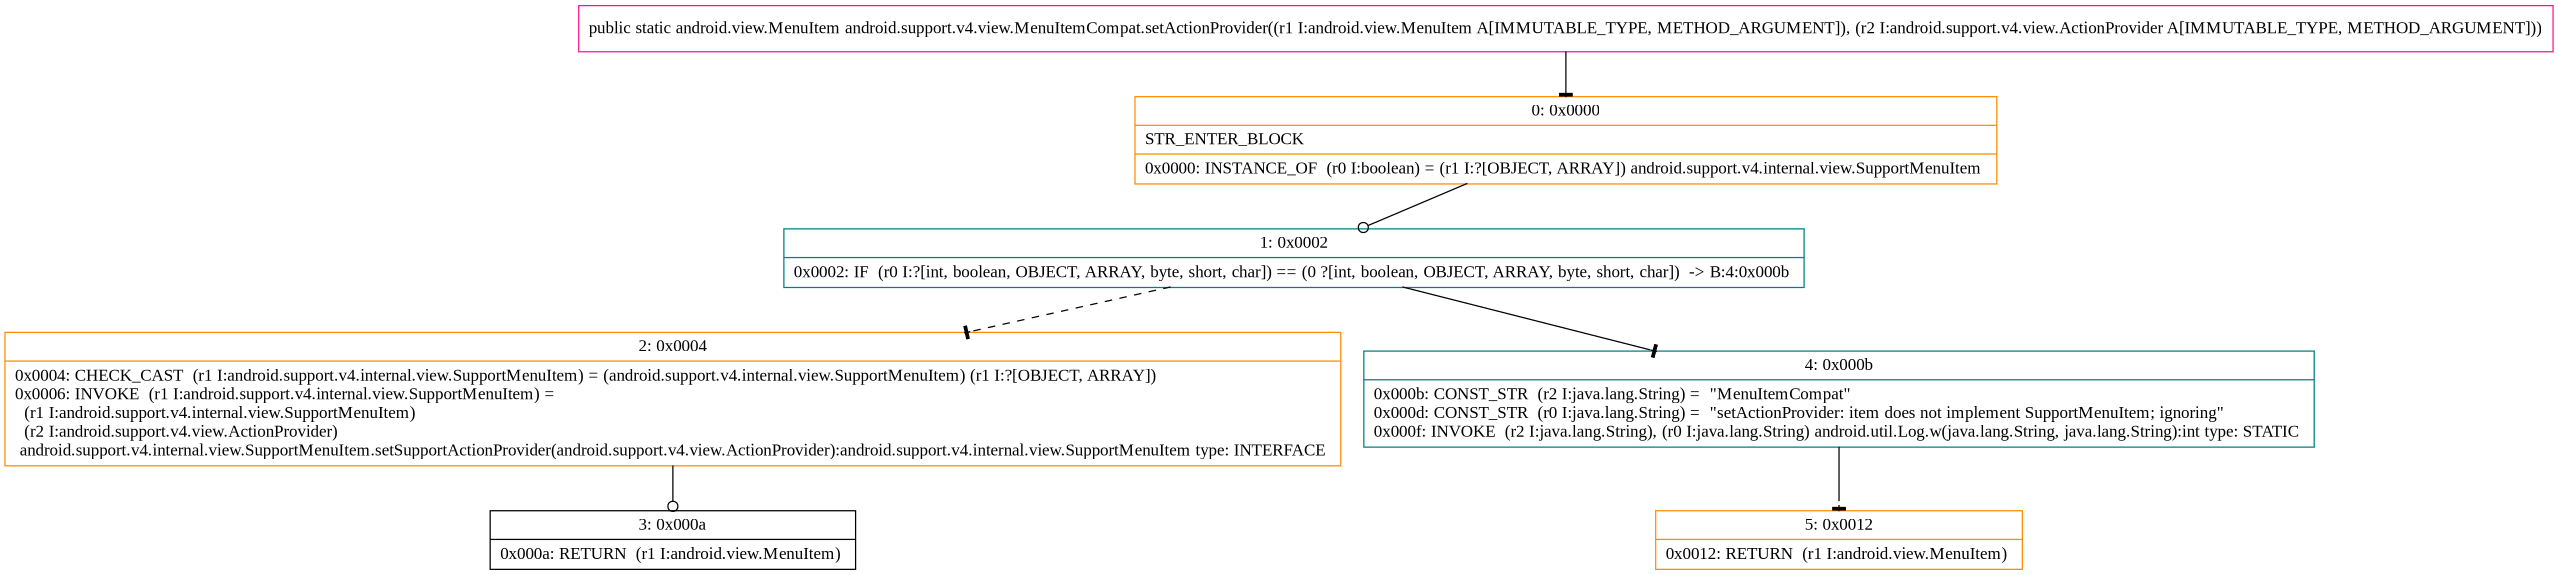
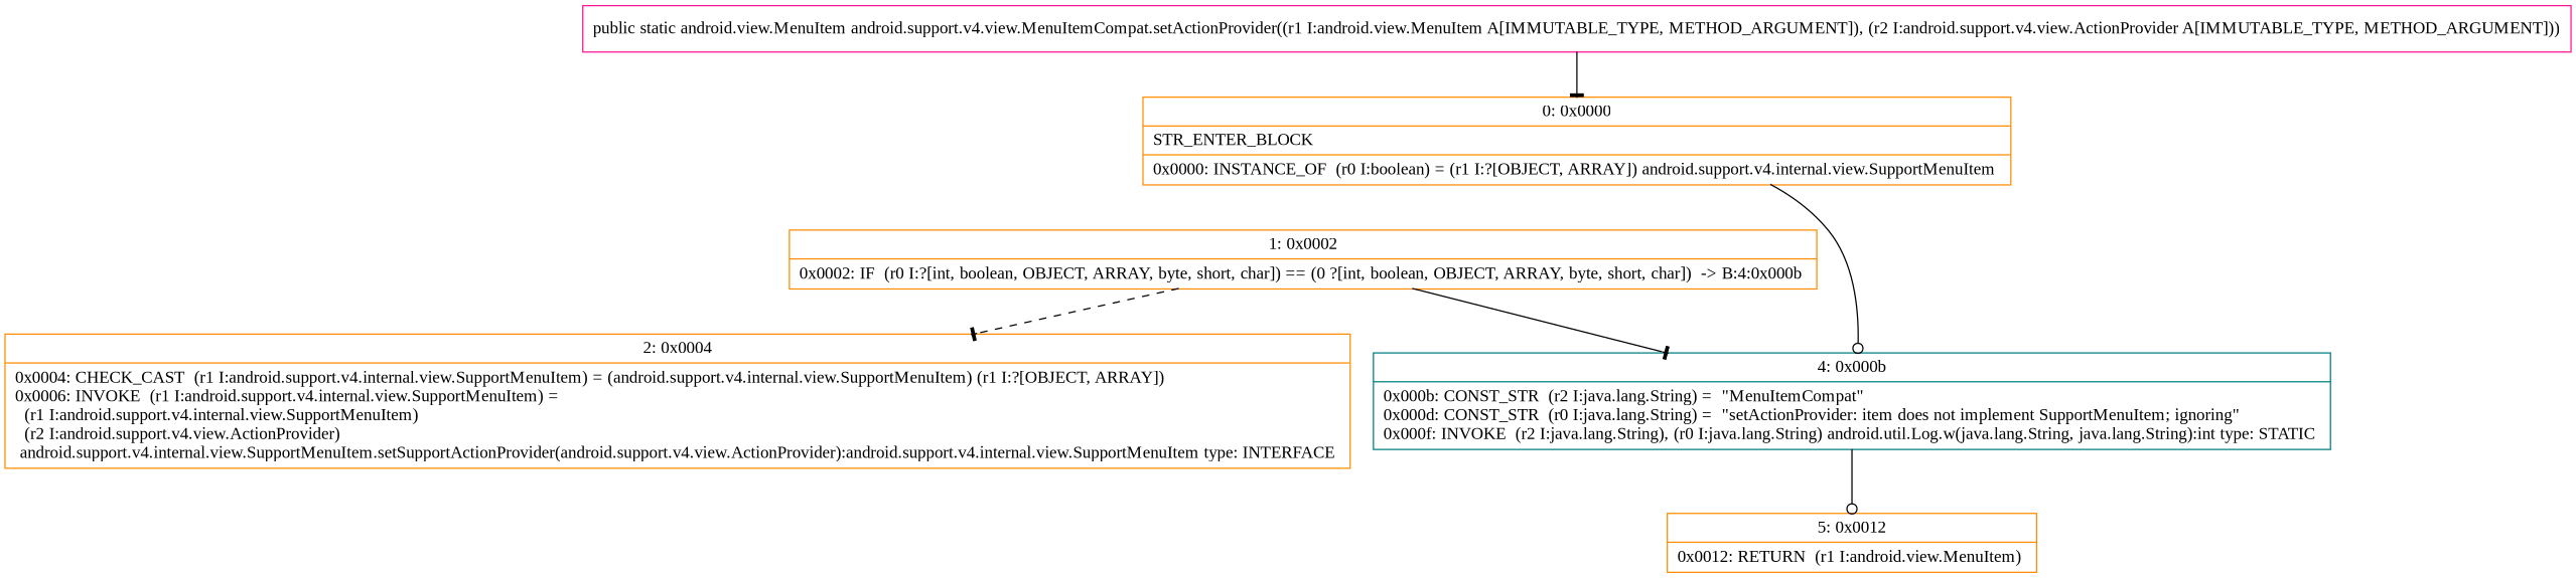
  digraph {
    fontname="Liberation Serif"
    node [color=darkorange fontname="Liberation Serif" shape=record]
    edge [arrowhead=odot fontname="Liberation Serif"]
    n1 [label="{0\:\ 0x0000|STR_ENTER_BLOCK\l|0x0000: INSTANCE_OF  (r0 I:boolean) = (r1 I:?[OBJECT, ARRAY]) android.support.v4.internal.view.SupportMenuItem \l}"]
-   n2 [color=teal label="{1\:\ 0x0002|0x0002: IF  (r0 I:?[int, boolean, OBJECT, ARRAY, byte, short, char]) == (0 ?[int, boolean, OBJECT, ARRAY, byte, short, char])  \-\> B:4:0x000b \l}"]
+   n2 [label="{1\:\ 0x0002|0x0002: IF  (r0 I:?[int, boolean, OBJECT, ARRAY, byte, short, char]) == (0 ?[int, boolean, OBJECT, ARRAY, byte, short, char])  \-\> B:4:0x000b \l}"]
    n3 [label="{2\:\ 0x0004|0x0004: CHECK_CAST  (r1 I:android.support.v4.internal.view.SupportMenuItem) = (android.support.v4.internal.view.SupportMenuItem) (r1 I:?[OBJECT, ARRAY]) \l0x0006: INVOKE  (r1 I:android.support.v4.internal.view.SupportMenuItem) = \l  (r1 I:android.support.v4.internal.view.SupportMenuItem)\l  (r2 I:android.support.v4.view.ActionProvider)\l android.support.v4.internal.view.SupportMenuItem.setSupportActionProvider(android.support.v4.view.ActionProvider):android.support.v4.internal.view.SupportMenuItem type: INTERFACE \l}"]
    n4 [color=teal label="{4\:\ 0x000b|0x000b: CONST_STR  (r2 I:java.lang.String) =  \"MenuItemCompat\" \l0x000d: CONST_STR  (r0 I:java.lang.String) =  \"setActionProvider: item does not implement SupportMenuItem; ignoring\" \l0x000f: INVOKE  (r2 I:java.lang.String), (r0 I:java.lang.String) android.util.Log.w(java.lang.String, java.lang.String):int type: STATIC \l}"]
-   n5 [color=black label="{3\:\ 0x000a|0x000a: RETURN  (r1 I:android.view.MenuItem) \l}"]
    n6 [label="{5\:\ 0x0012|0x0012: RETURN  (r1 I:android.view.MenuItem) \l}"]
    n7 [color=deeppink label="{public static android.view.MenuItem android.support.v4.view.MenuItemCompat.setActionProvider((r1 I:android.view.MenuItem A[IMMUTABLE_TYPE, METHOD_ARGUMENT]), (r2 I:android.support.v4.view.ActionProvider A[IMMUTABLE_TYPE, METHOD_ARGUMENT])) }"]
-   n1 -> n2
+   n1 -> n4
    n2 -> n3 [arrowhead=tee style=dashed]
    n2 -> n4 [arrowhead=tee]
-   n3 -> n5
-   n4 -> n6 [arrowhead=tee]
+   n4 -> n6
    n7 -> n1 [arrowhead=tee]
  }
